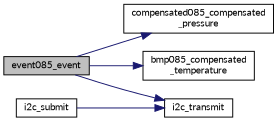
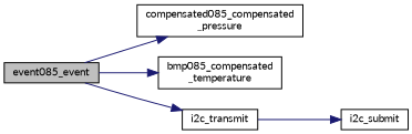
  digraph {
    fontname=Lato
    rankdir=LR
    node [color=black fillcolor=white fontname=Lato fontsize=10 shape=record style=filled]
    edge [color=midnightblue fontname=Lato fontsize=10 labelfontname=FreeSans labelfontsize=10 style=solid]
    n1 [fillcolor=grey75 fontcolor=black height=0.2 label=event085_event width=0.4]
    n2 [height=0.2 label="compensated085_compensated\l_pressure" width=0.4]
    n3 [height=0.2 label="bmp085_compensated\l_temperature" width=0.4]
    n4 [height=0.2 label=i2c_transmit width=0.4]
    n5 [height=0.2 label=i2c_submit width=0.4]
    n1 -> n2
    n1 -> n3
    n1 -> n4
-   n5 -> n4
+   n4 -> n5
  }
